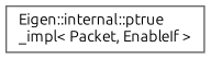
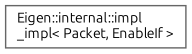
  digraph {
    rankdir=TB
    fontname=Ubuntu
-   n1 [color=grey40 fillcolor=white fontname=Ubuntu fontsize=10 height=0.2 label="Eigen::internal::ptrue\l_impl\< Packet, EnableIf \>" shape=box style=filled width=0.4]
+   n1 [color=grey40 fillcolor=white fontname=Ubuntu fontsize=10 height=0.2 label="Eigen::internal::impl\l_impl\< Packet, EnableIf \>" shape=box style=filled width=0.4]
  }
